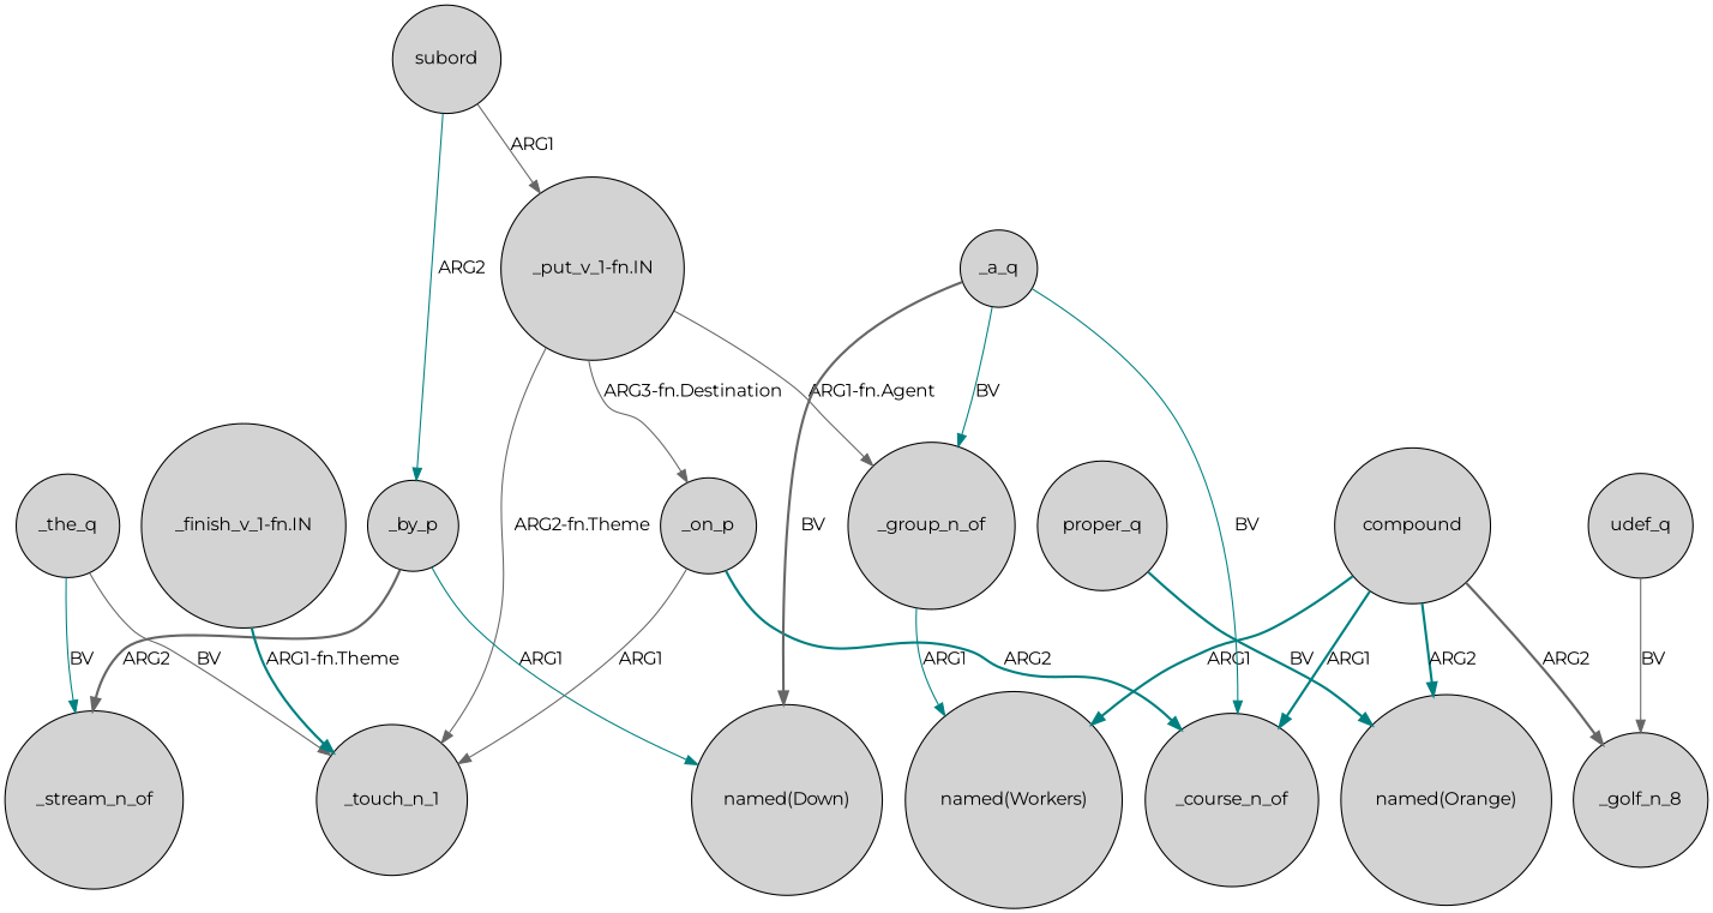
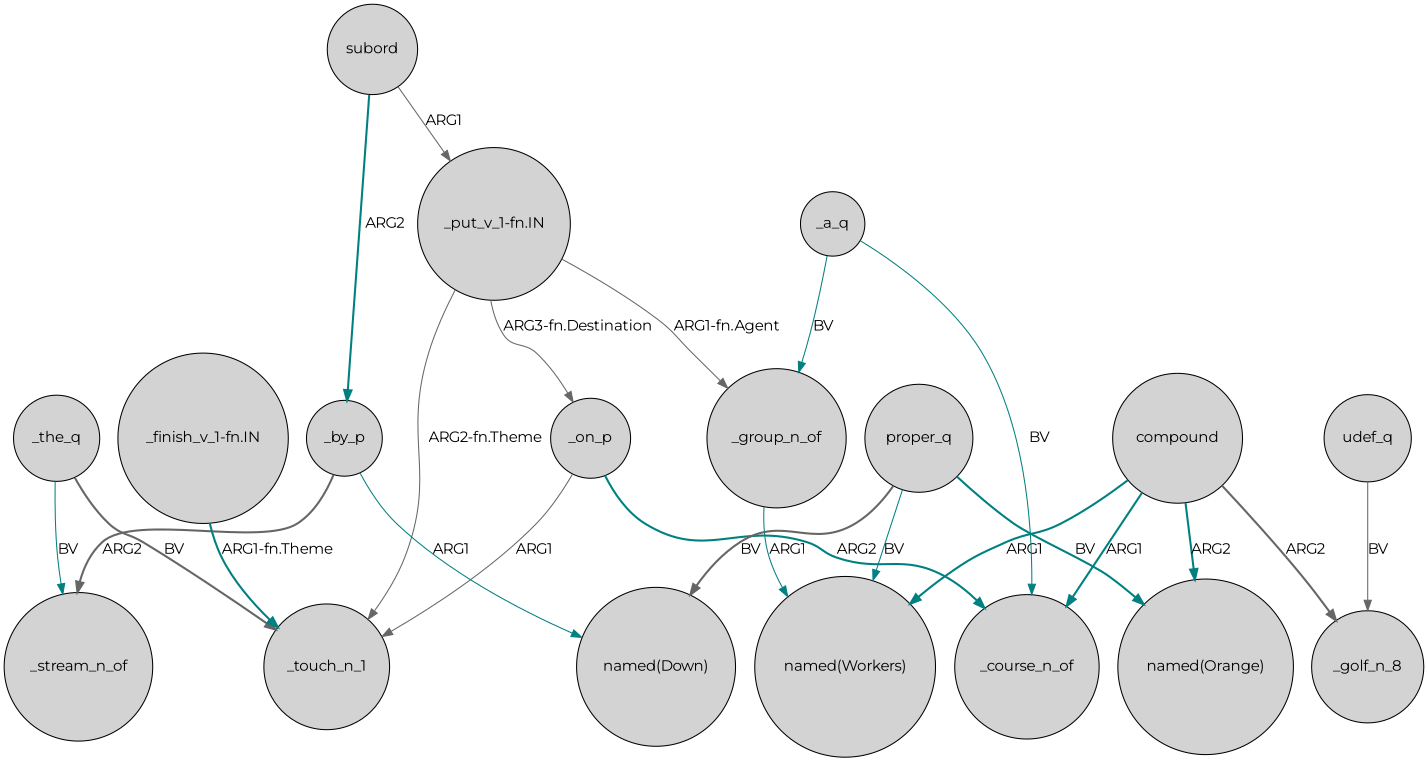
  digraph {
    fontname=Montserrat
    node [fontname=Montserrat shape=circle style=filled]
    edge [color=teal fontname=Montserrat style=solid]
    subord
    "_put_v_1-fn.IN"
    _by_p
    _on_p
    _touch_n_1
    _group_n_of
    "named(Down)"
    _stream_n_of
    _course_n_of
    "named(Workers)"
    proper_q
    "named(Orange)"
    _the_q
    compound
    n15 [label=_golf_n_8]
    _a_q
    "_finish_v_1-fn.IN"
    udef_q
    subord -> "_put_v_1-fn.IN" [color=gray40 label=ARG1]
-   subord -> _by_p [label=ARG2]
+   subord -> _by_p [label=ARG2 style=bold]
    "_put_v_1-fn.IN" -> _on_p [color=gray40 label="ARG3-fn.Destination"]
    "_put_v_1-fn.IN" -> _touch_n_1 [color=gray40 label="ARG2-fn.Theme"]
    "_put_v_1-fn.IN" -> _group_n_of [color=gray40 label="ARG1-fn.Agent"]
    _by_p -> "named(Down)" [label=ARG1]
    _by_p -> _stream_n_of [color=gray40 label=ARG2 style=bold]
    _on_p -> _touch_n_1 [color=gray40 label=ARG1]
    _on_p -> _course_n_of [label=ARG2 style=bold]
    _group_n_of -> "named(Workers)" [label=ARG1]
-   _a_q -> "named(Down)" [color=gray40 label=BV style=bold]
+   proper_q -> "named(Down)" [color=gray40 label=BV style=bold]
+   proper_q -> "named(Workers)" [label=BV]
    proper_q -> "named(Orange)" [label=BV style=bold]
-   _the_q -> _touch_n_1 [color=gray40 label=BV]
+   _the_q -> _touch_n_1 [color=gray40 label=BV style=bold]
    _the_q -> _stream_n_of [label=BV]
    compound -> _course_n_of [label=ARG1 style=bold]
    compound -> "named(Workers)" [label=ARG1 style=bold]
    compound -> "named(Orange)" [label=ARG2 style=bold]
    compound -> n15 [color=gray40 label=ARG2 style=bold]
    _a_q -> _group_n_of [label=BV]
    _a_q -> _course_n_of [label=BV]
    "_finish_v_1-fn.IN" -> _touch_n_1 [label="ARG1-fn.Theme" style=bold]
    udef_q -> n15 [color=gray40 label=BV]
  }
